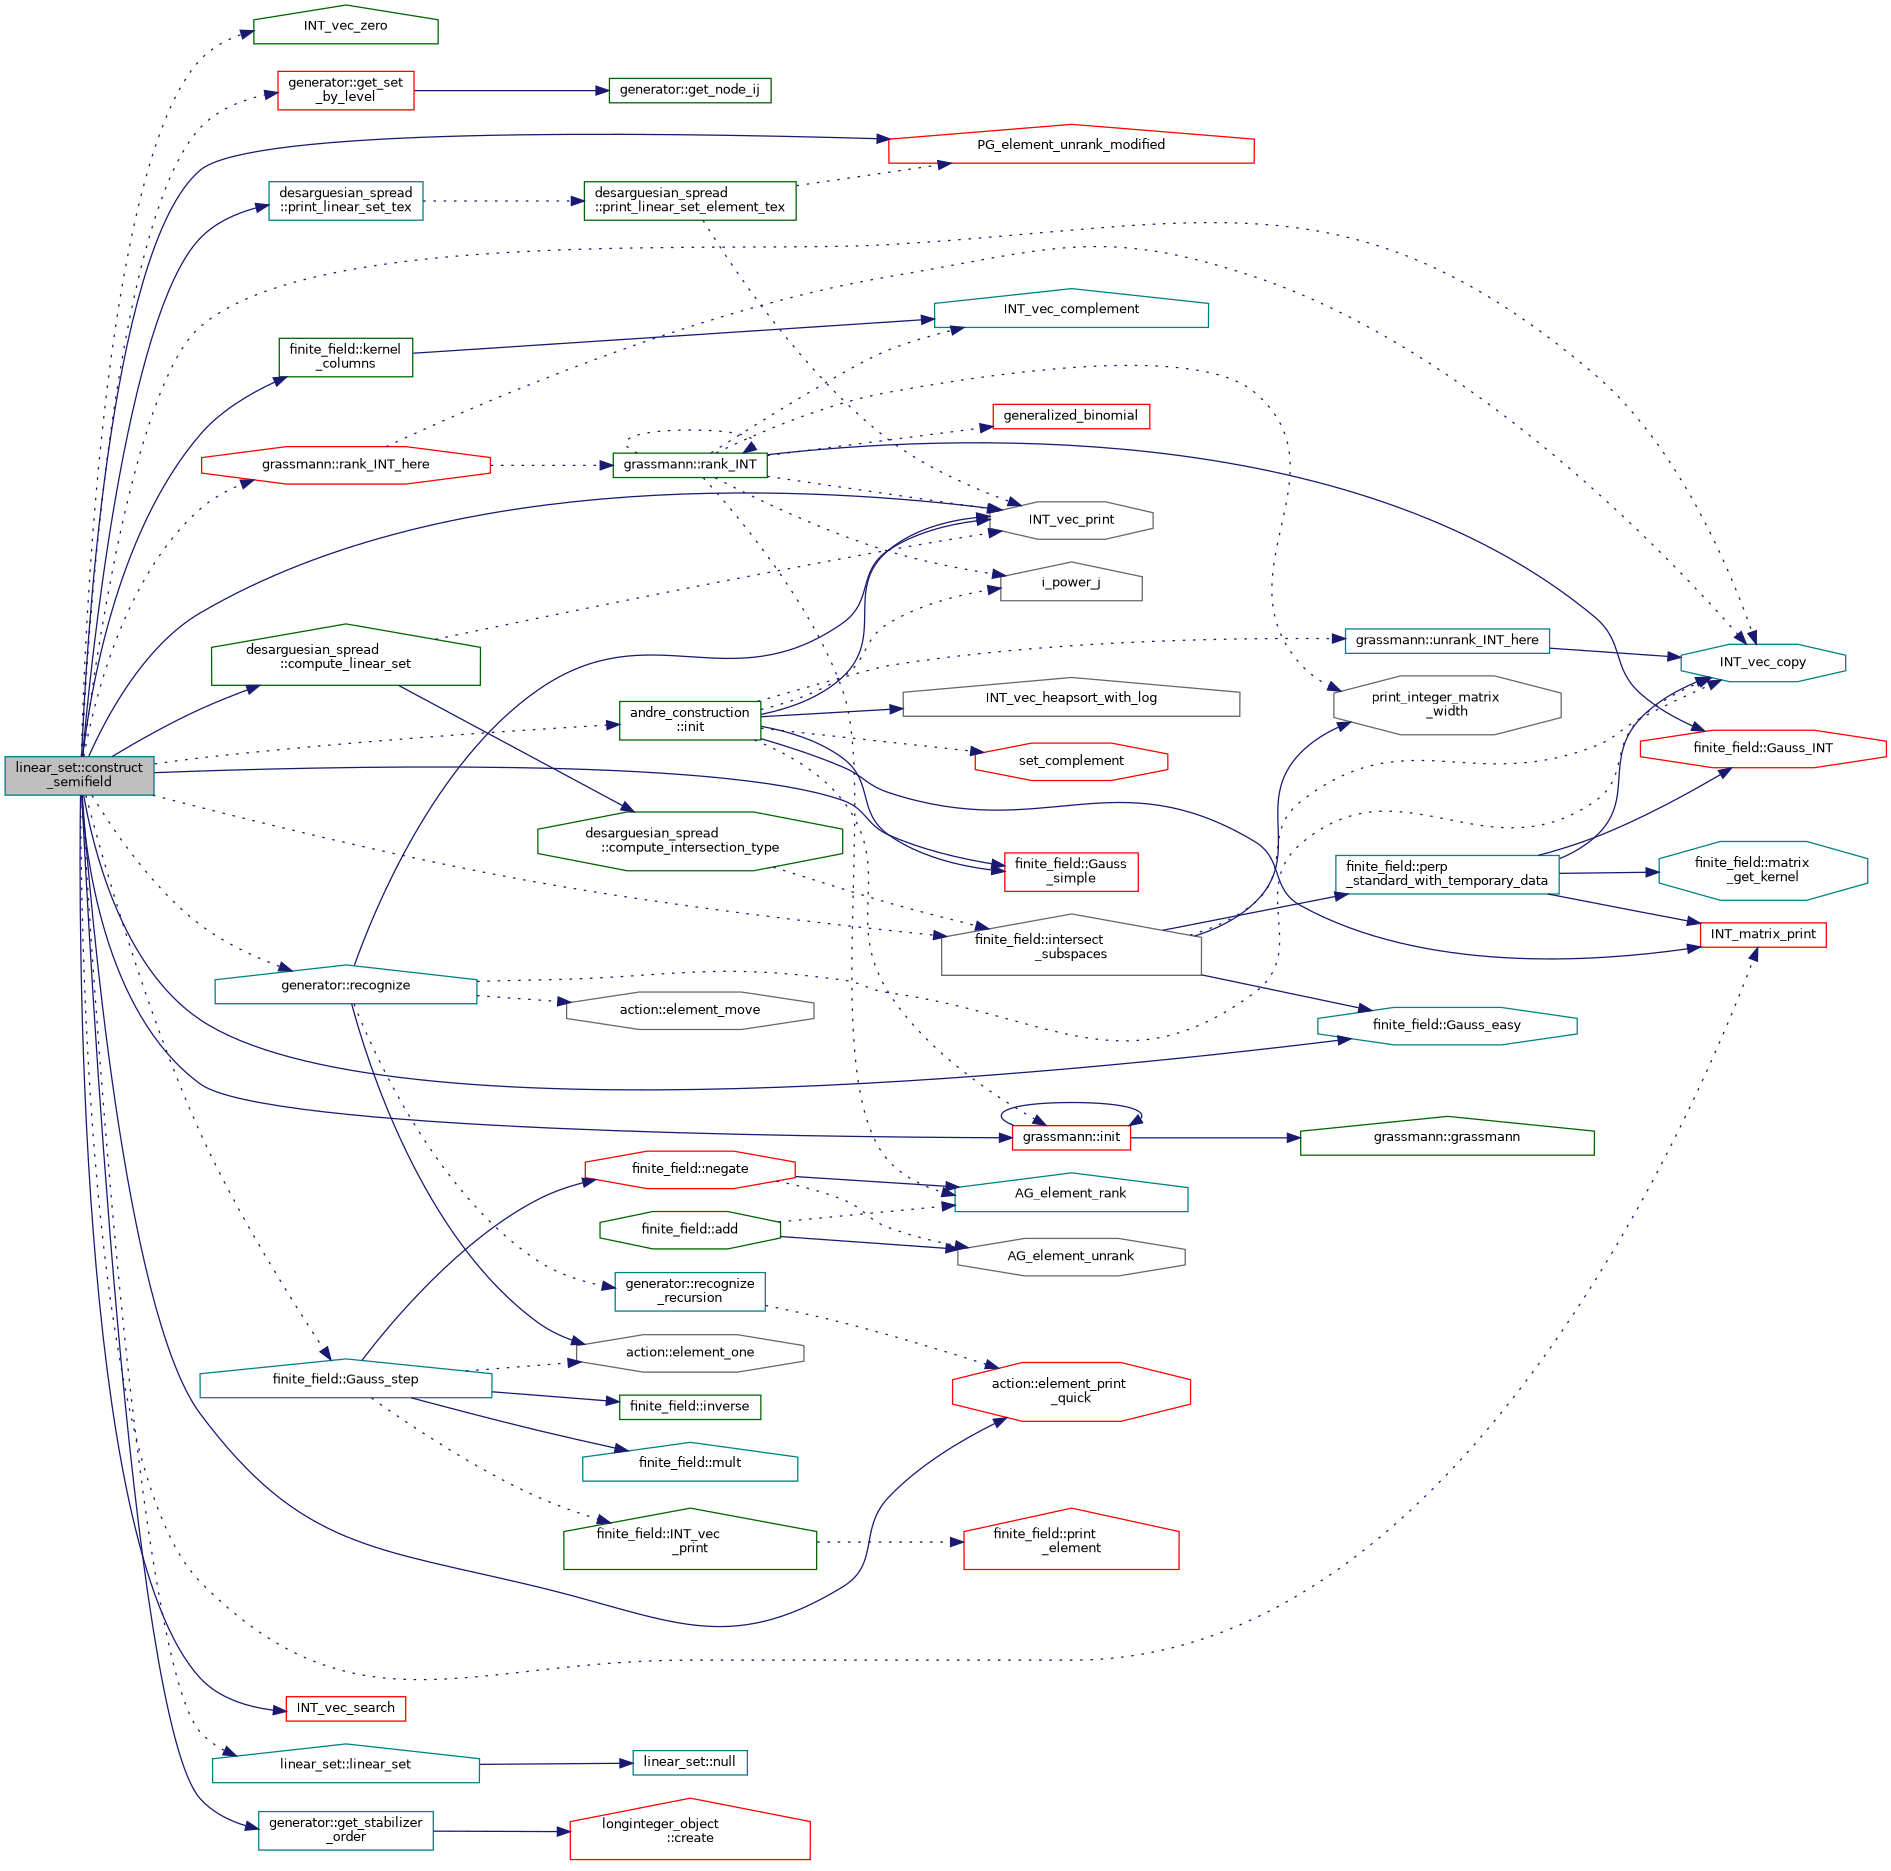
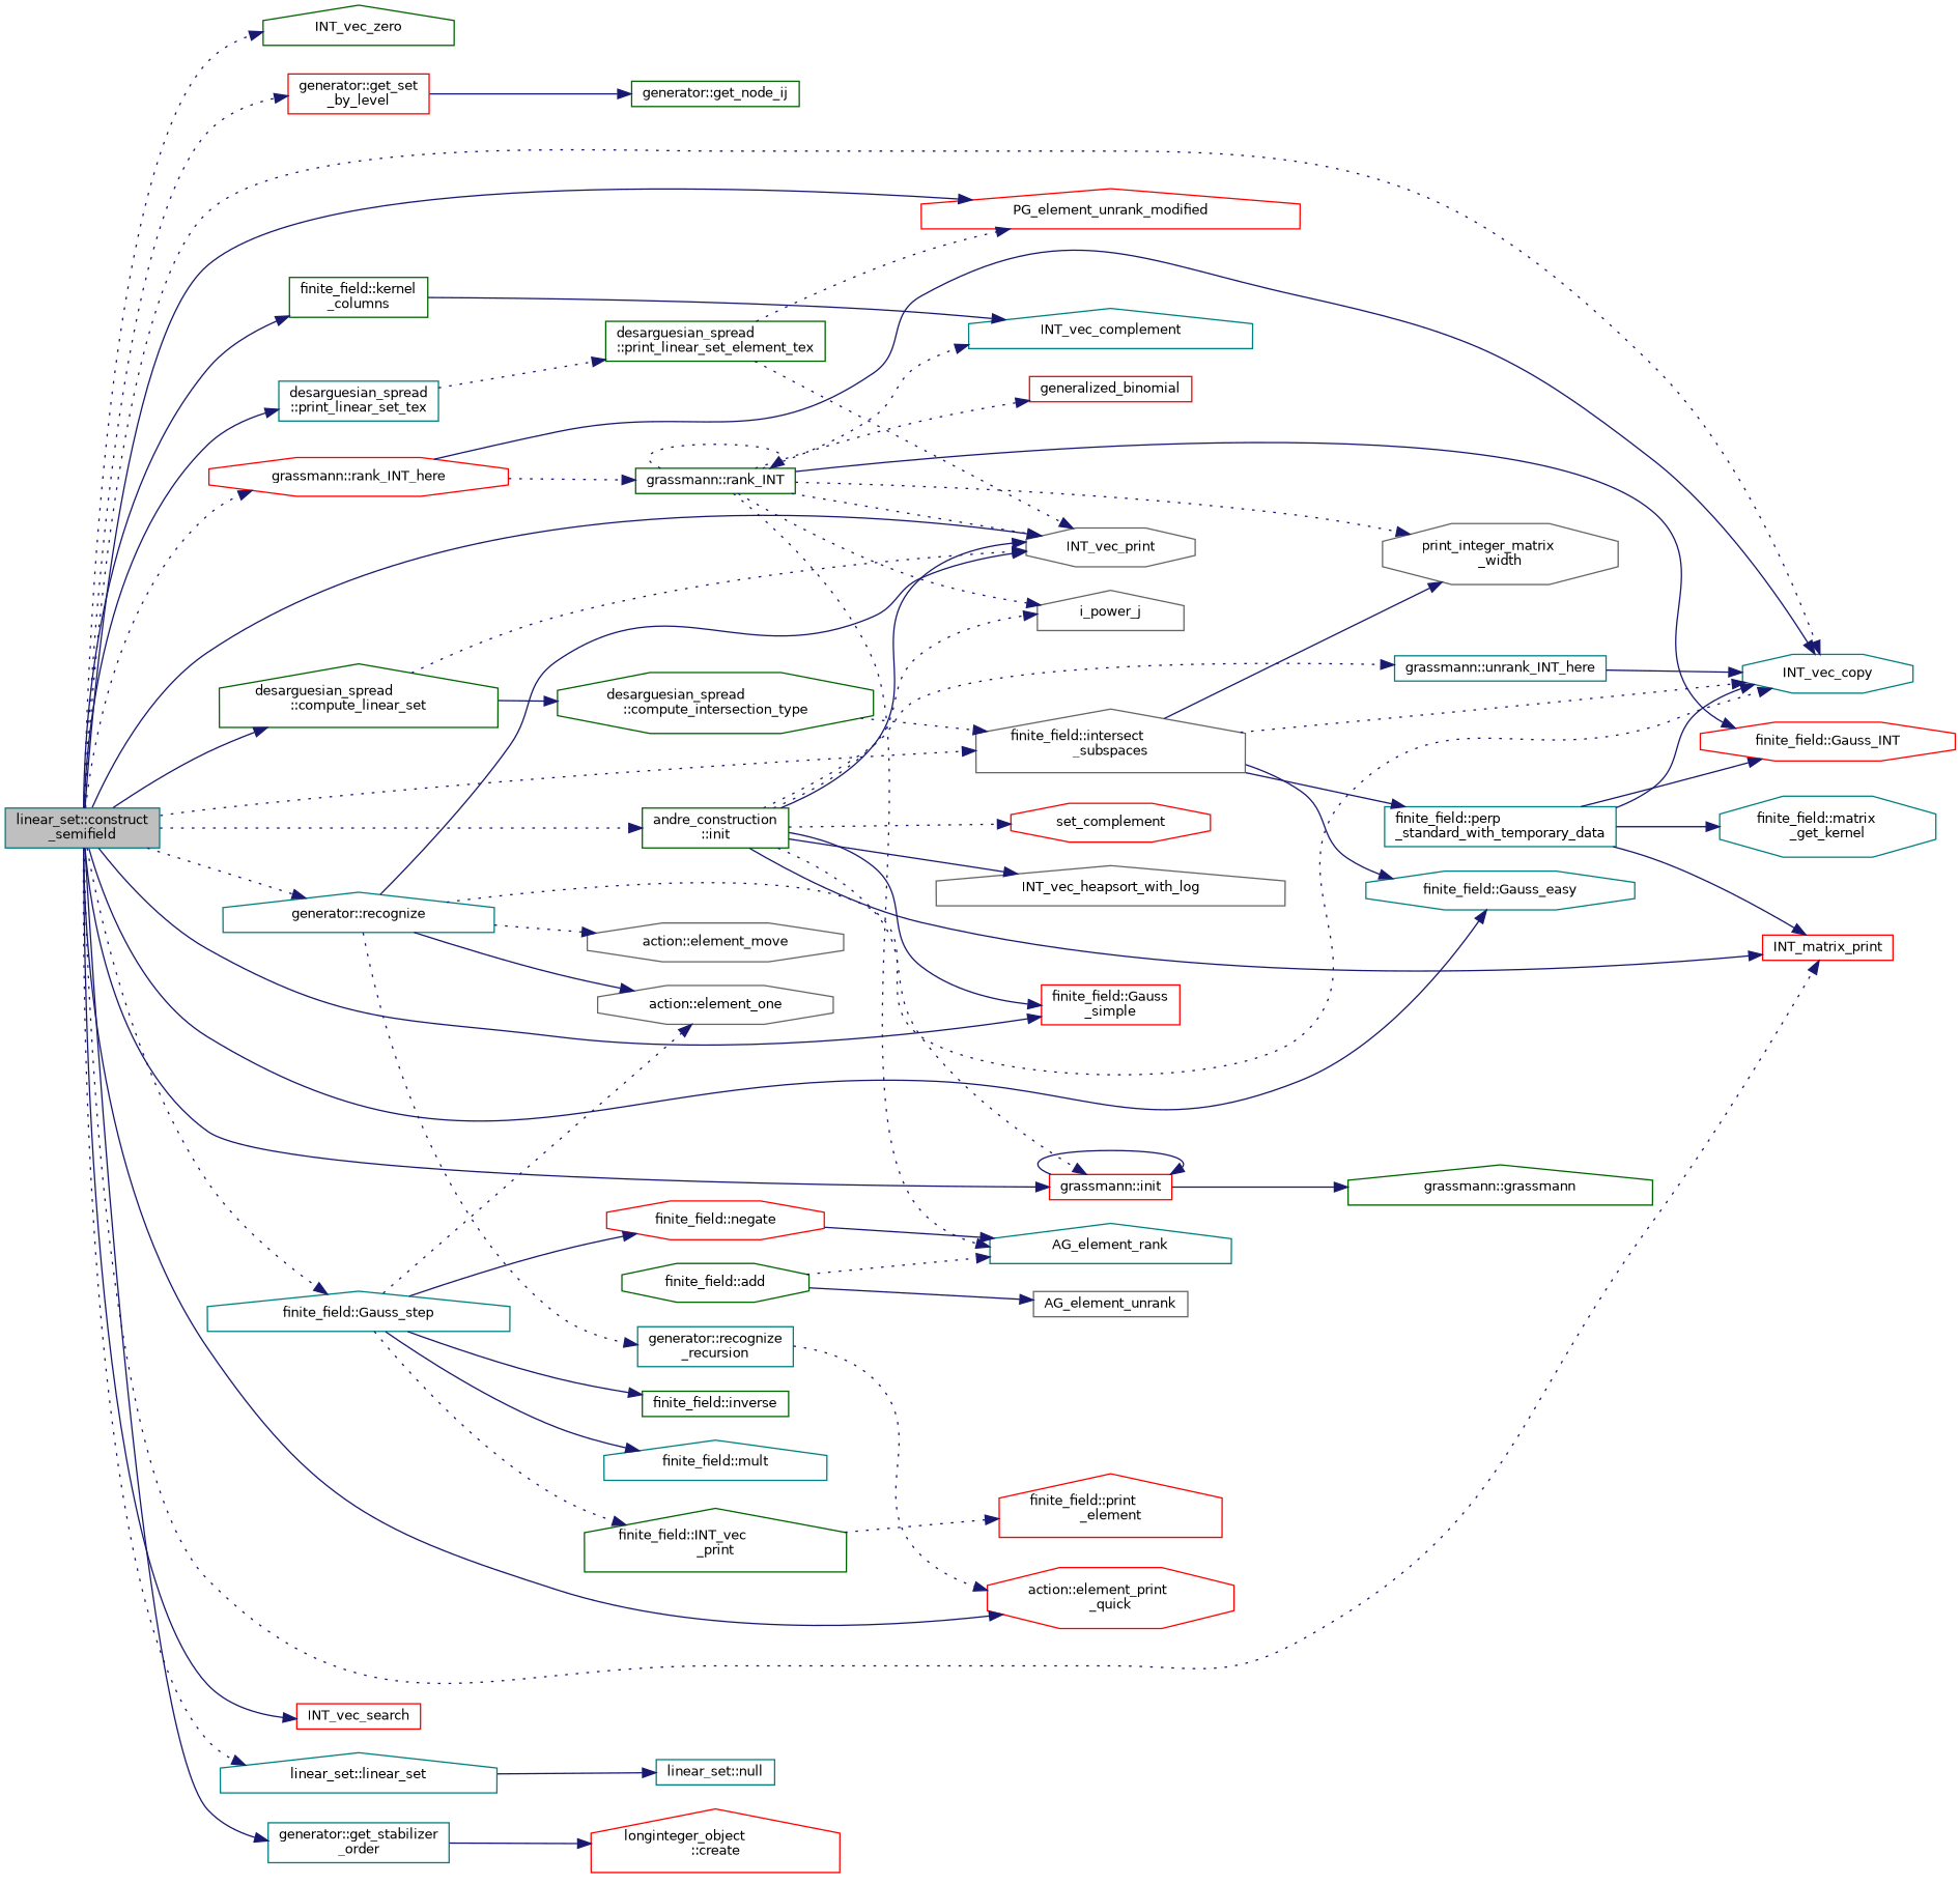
  digraph {
    rankdir=LR
    node [color=teal fillcolor=white fontname=Helvetica fontsize=10 shape=box style=filled]
    edge [color=midnightblue fontname=Helvetica fontsize=10 labelfontname=Helvetica labelfontsize=10 style=solid]
    n1 [fillcolor=grey75 fontcolor=black height=0.2 label="linear_set::construct\l_semifield" width=0.4]
    n2 [color=darkgreen height=0.2 label=INT_vec_zero shape=house width=0.4]
    n3 [color=red height=0.2 label="generator::get_set\l_by_level" width=0.4]
    n4 [color=red height=0.2 label=PG_element_unrank_modified shape=house width=0.4]
    n5 [color=gray40 height=0.2 label=INT_vec_print shape=octagon width=0.4]
    n6 [color=red height=0.2 label=INT_matrix_print width=0.4]
    n7 [color=darkgreen height=0.2 label="desarguesian_spread\l::compute_linear_set" shape=house width=0.4]
    n8 [color=gray40 height=0.2 label="finite_field::intersect\l_subspaces" shape=house width=0.4]
    n9 [height=0.2 label=INT_vec_copy shape=octagon width=0.4]
    n10 [height=0.2 label="finite_field::Gauss_easy" shape=octagon width=0.4]
    n11 [height=0.2 label="desarguesian_spread\l::print_linear_set_tex" width=0.4]
    n12 [color=red height=0.2 label=INT_vec_search width=0.4]
    n13 [height=0.2 label="linear_set::linear_set" shape=house width=0.4]
    n14 [color=red height=0.2 label="finite_field::Gauss\l_simple" width=0.4]
    n15 [color=darkgreen height=0.2 label="finite_field::kernel\l_columns" width=0.4]
    n16 [height=0.2 label="finite_field::Gauss_step" shape=house width=0.4]
    n17 [color=red height=0.2 label="grassmann::init" width=0.4]
    n18 [color=red height=0.2 label="grassmann::rank_INT_here" shape=octagon width=0.4]
    n19 [height=0.2 label="generator::recognize" shape=house width=0.4]
    n20 [color=red height=0.2 label="action::element_print\l_quick" shape=octagon width=0.4]
    n21 [height=0.2 label="generator::get_stabilizer\l_order" width=0.4]
    n22 [color=darkgreen height=0.2 label="andre_construction\l::init" width=0.4]
    n23 [color=darkgreen height=0.2 label="generator::get_node_ij" width=0.4]
    n24 [color=darkgreen height=0.2 label="desarguesian_spread\l::compute_intersection_type" shape=octagon width=0.4]
    n25 [color=gray40 height=0.2 label="print_integer_matrix\l_width" shape=octagon width=0.4]
    n26 [height=0.2 label="finite_field::perp\l_standard_with_temporary_data" width=0.4]
    n27 [color=darkgreen height=0.2 label="desarguesian_spread\l::print_linear_set_element_tex" width=0.4]
    n28 [height=0.2 label="linear_set::null" width=0.4]
    n29 [height=0.2 label=INT_vec_complement shape=house width=0.4]
    n30 [color=darkgreen height=0.2 label="finite_field::INT_vec\l_print" shape=house width=0.4]
    n31 [color=red height=0.2 label="finite_field::negate" shape=octagon width=0.4]
    n32 [height=0.2 label="finite_field::mult" shape=house width=0.4]
    n33 [color=darkgreen height=0.2 label="finite_field::inverse" width=0.4]
    n34 [color=gray40 height=0.2 label="action::element_one" shape=octagon width=0.4]
    n35 [color=darkgreen height=0.2 label="grassmann::grassmann" shape=house width=0.4]
    n36 [color=darkgreen height=0.2 label="grassmann::rank_INT" width=0.4]
    n37 [height=0.2 label="generator::recognize\l_recursion" width=0.4]
    n38 [color=gray40 height=0.2 label="action::element_move" shape=octagon width=0.4]
    n39 [color=red height=0.2 label="longinteger_object\l::create" shape=house width=0.4]
    n40 [color=gray40 height=0.2 label=i_power_j shape=house width=0.4]
    n41 [color=gray40 height=0.2 label=INT_vec_heapsort_with_log shape=house width=0.4]
    n42 [height=0.2 label="grassmann::unrank_INT_here" width=0.4]
    n43 [color=red height=0.2 label=set_complement shape=octagon width=0.4]
    n44 [color=red height=0.2 label="finite_field::Gauss_INT" shape=octagon width=0.4]
    n45 [height=0.2 label="finite_field::matrix\l_get_kernel" shape=octagon width=0.4]
    n46 [color=red height=0.2 label="finite_field::print\l_element" shape=house width=0.4]
-   n47 [color=gray40 height=0.2 label=AG_element_unrank shape=octagon width=0.4]
+   n47 [color=gray40 height=0.2 label=AG_element_unrank width=0.4]
    n48 [height=0.2 label=AG_element_rank shape=house width=0.4]
    n49 [color=darkgreen height=0.2 label="finite_field::add" shape=octagon width=0.4]
    n50 [color=red height=0.2 label=generalized_binomial width=0.4]
    n1 -> n2 [style=dotted]
    n1 -> n3 [style=dotted]
    n1 -> n4
    n1 -> n5
    n1 -> n6 [style=dotted]
    n1 -> n7
    n1 -> n8 [style=dotted]
    n1 -> n9 [style=dotted]
    n1 -> n10
    n1 -> n11
    n1 -> n12
    n1 -> n13 [style=dotted]
    n1 -> n14
    n1 -> n15
    n1 -> n16 [style=dotted]
    n1 -> n17
    n1 -> n18 [style=dotted]
    n1 -> n19 [style=dotted]
    n1 -> n20
    n1 -> n21
    n1 -> n22 [style=dotted]
    n3 -> n23
    n7 -> n5 [style=dotted]
    n7 -> n24
    n8 -> n9 [style=dotted]
    n8 -> n10
    n8 -> n25
    n8 -> n26
    n11 -> n27 [style=dotted]
    n13 -> n28
    n15 -> n29
    n16 -> n30 [style=dotted]
    n16 -> n31
    n16 -> n32
    n16 -> n33
    n16 -> n34 [style=dotted]
    n17 -> n17
    n17 -> n35
-   n18 -> n9 [style=dotted]
+   n18 -> n9
    n18 -> n36 [style=dotted]
    n19 -> n5
    n19 -> n9 [style=dotted]
    n19 -> n34
    n19 -> n37 [style=dotted]
    n19 -> n38 [style=dotted]
    n21 -> n39
    n22 -> n5
    n22 -> n6
    n22 -> n14
    n22 -> n17 [style=dotted]
    n22 -> n40 [style=dotted]
    n22 -> n41
    n22 -> n42 [style=dotted]
    n22 -> n43 [style=dotted]
    n24 -> n8 [style=dotted]
    n26 -> n6
    n26 -> n9
    n26 -> n44
    n26 -> n45
    n27 -> n4 [style=dotted]
    n27 -> n5 [style=dotted]
    n30 -> n46 [style=dotted]
-   n31 -> n47 [style=dotted]
    n31 -> n48
    n36 -> n5 [style=dotted]
    n36 -> n25 [style=dotted]
    n36 -> n29 [style=dotted]
    n36 -> n36 [style=dotted]
    n36 -> n40 [style=dotted]
    n36 -> n44
    n36 -> n48 [style=dotted]
    n36 -> n50 [style=dotted]
    n37 -> n20 [style=dotted]
    n42 -> n9
    n49 -> n47
    n49 -> n48 [style=dotted]
  }
